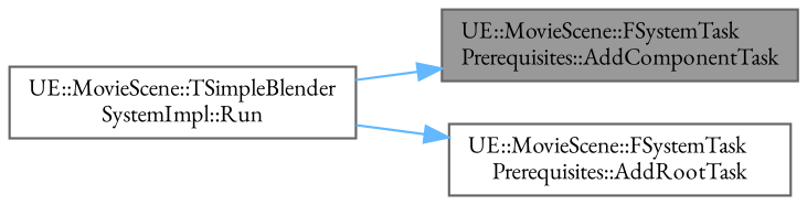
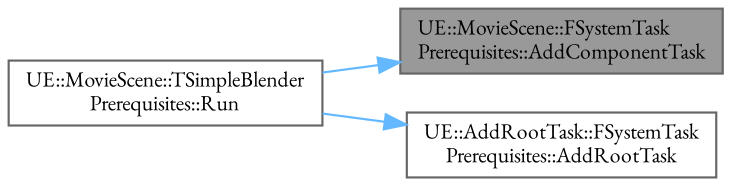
  digraph {
    fontname="EB Garamond"
    rankdir=RL
    node [color=grey40 fillcolor=white fontname="EB Garamond" fontsize=10 shape=box style=filled]
    edge [color=steelblue1 dir=back fontname="EB Garamond" fontsize=10 labelfontname=Helvetica labelfontsize=10 style=solid]
    n1 [color=gray40 fillcolor=grey60 fontcolor=black height=0.2 label="UE::MovieScene::FSystemTask\lPrerequisites::AddComponentTask" width=0.4]
-   n2 [height=0.2 label="UE::MovieScene::TSimpleBlender\lSystemImpl::Run" width=0.4]
-   n3 [height=0.2 label="UE::MovieScene::FSystemTask\lPrerequisites::AddRootTask" width=0.4]
+   n2 [height=0.2 label="UE::MovieScene::TSimpleBlender\lPrerequisites::Run" width=0.4]
+   n3 [height=0.2 label="UE::AddRootTask::FSystemTask\lPrerequisites::AddRootTask" width=0.4]
    n1 -> n2
    n3 -> n2
  }
